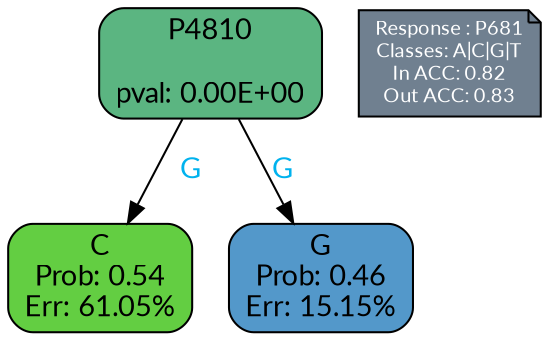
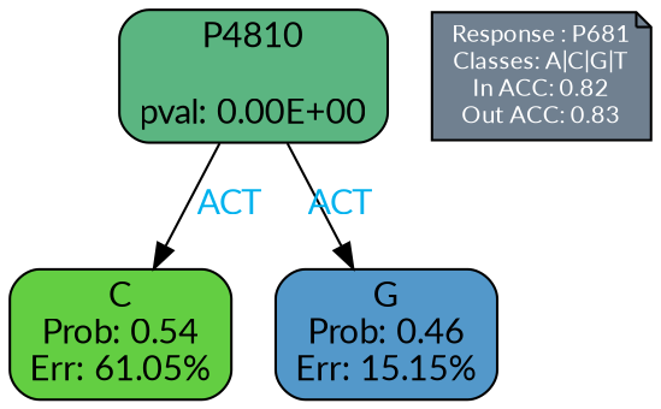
  digraph {
    fontname=Lato
    ranksep=equally
    splines=polylines
    node [color=black fontname=Lato shape=box style="filled, rounded"]
    edge [fontcolor=deepskyblue2 fontname=Lato]
    n1 [fillcolor="#63ce42" label="C\nProb: 0.54\nErr: 61.05%"]
    n2 [fillcolor="#5398ca" label="G\nProb: 0.46\nErr: 15.15%"]
    n3 [align=left fillcolor=slategray fontcolor=white fontsize=10 label="Response : P681\nClasses: A|C|G|T\nIn ACC: 0.82\nOut ACC: 0.83\n" shape=note style=filled]
    n4 [fillcolor="#5bb581" label="P4810\n\npval: 0.00E+00"]
    subgraph sub_1 {
      rank=same
      n1
      n2
    }
    subgraph sub_2 {
      rank=same
      n3
      n4
    }
-   n4 -> n1 [label=G]
-   n4 -> n2 [label=G]
+   n4 -> n1 [label=ACT]
+   n4 -> n2 [label=ACT]
  }
